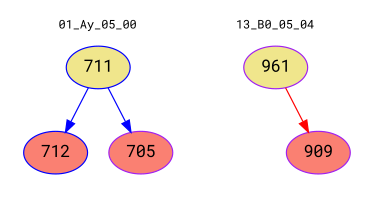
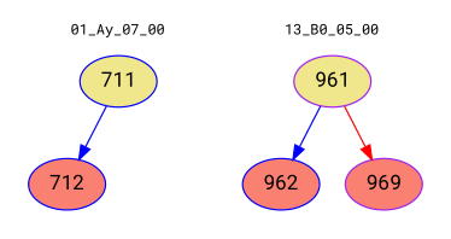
  digraph {
    fontname="Roboto Mono"
    node [color=blue fillcolor=salmon fontname="Roboto Mono" style=filled]
    edge [color=blue fontname="Roboto Mono"]
    n1 [fillcolor=khaki label=711]
    n2 [label=712]
-   n3 [color=purple label=705]
    n4 [color=purple fillcolor=khaki label=961]
-   n6 [color=purple label=909]
+   n5 [label=962]
+   n6 [color=purple label=969]
    subgraph cluster_1 {
      color=white
      fontsize=10
-     label="01_Ay_05_00"
+     label="01_Ay_07_00"
      n1
      n2
-     n3
    }
    subgraph cluster_2 {
      color=white
      fontsize=10
-     label="13_B0_05_04"
+     label="13_B0_05_00"
      n4
+     n5
      n6
    }
    n1 -> n2
-   n1 -> n3
+   n4 -> n5
    n4 -> n6 [color=red]
  }
